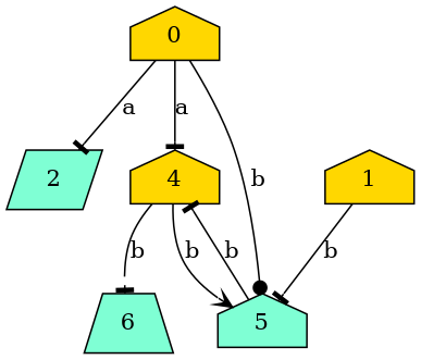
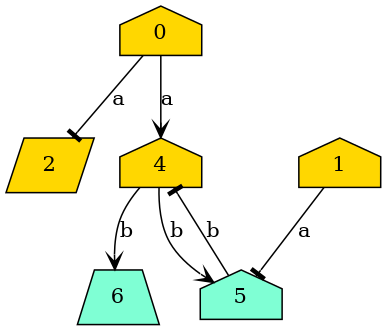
  strict digraph {
    node [fillcolor=aquamarine shape=house style=filled]
    edge [arrowhead=tee]
-   2 [shape=parallelogram]
+   2 [fillcolor=gold shape=parallelogram]
    0 [fillcolor=gold]
    4 [fillcolor=gold]
    5
    6 [shape=trapezium]
    1 [fillcolor=gold]
    0 -> 2 [label=a]
-   0 -> 4 [label=a]
-   0 -> 5 [arrowhead=dot label=b]
+   0 -> 4 [arrowhead=vee label=a]
    4 -> 5 [arrowhead=vee label=b]
-   4 -> 6 [label=b]
+   4 -> 6 [arrowhead=vee label=b]
    5 -> 4 [label=b]
-   1 -> 5 [label=b]
+   1 -> 5 [label=a]
  }
